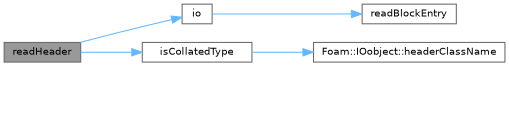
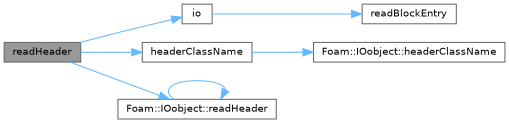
  digraph {
    rankdir=LR
    node [color=grey40 fillcolor=white fontname=Helvetica fontsize=10 shape=box style=filled]
    edge [color=steelblue1 fontname=Helvetica fontsize=10 labelfontname=Helvetica labelfontsize=10 style=solid]
    n1 [color=gray40 fillcolor=grey60 fontcolor=black height=0.2 label=readHeader width=0.4]
    n2 [height=0.2 label=io width=0.4]
-   n3 [height=0.2 label=isCollatedType width=0.4]
+   n3 [height=0.2 label=headerClassName width=0.4]
+   n4 [height=0.2 label="Foam::IOobject::readHeader" width=0.4]
    n5 [height=0.2 label="Foam::IOobject::headerClassName" width=0.4]
    n6 [height=0.2 label=readBlockEntry width=0.4]
    n1 -> n2
    n1 -> n3
+   n1 -> n4
    n2 -> n6
    n3 -> n5
+   n4 -> n4
  }
